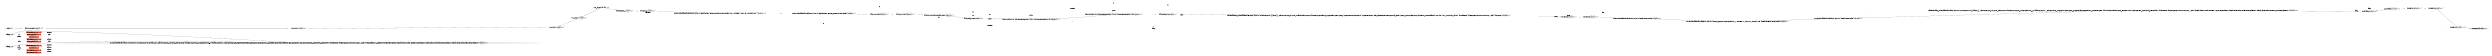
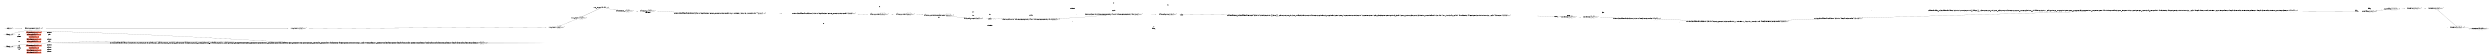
  digraph {
    rankdir=LR
    node [fillcolor=white shape=ellipse style=filled]
    edge [style=solid]
    n1 [fillcolor=tomato label="final String cqName@@@2@@@['0', '1', '0']" shape=box]
    n2 [fillcolor=lightgray label="vm.invoke(new CacheSerializableRunnable(\"Validate CQs\"){@Override public void run2(){LogWriterUtils.getLogWriter().info(\"### Validating CQ. ### \" + cqName)QueryService cqService = nulltry {cqService = getCache().getQueryService()}catch (Exception cqe) CqQuery cQuery = cqService.getCq(cqName)if (cQuery == null) {fail(\"Failed to get CqQuery for CQ : \" + cqName)}CqAttributes cqAttr = cQuery.getCqAttributes()CqListener cqListeners = cqAttr.getCqListeners()CqQueryTestListener listener = (CqQueryTestListener)cqListeners(0(listener.printInfo(false)Object(( cqEvents = listener.getEvents()for (Object o : cqEvents){CqEvent cqEvent = (CqEvent)oObject value = cqEvent.getNewValue()if (!(value instanceof TestObject)) {fail(\"Expected type TestObject, not found in result set. Found type :\" + o.getClass())}}if (listener.getTotalEventCount() != expectedEvents) {listener.waitForTotalEvents(expectedEvents)}assertEquals(\"Total Event Count mismatch\",(expectedEvents),listener.getTotalEventCount())assertEquals(\"Create Event mismatch\",createEvents,listener.getCreateEventCount())assertEquals(\"Update Event mismatch\",updateEvents,listener.getUpdateEventCount())}})@@@3@@@['1', '1', '0']"]
    n3 [label="VM vm2 = host.getVM(2)@@@6@@@['0', '0', '1']"]
    n4 [label="this.closeClient(vm2)@@@142@@@['0', '0', '1']"]
    n5 [label="VM vm3 = host.getVM(3)@@@7@@@['0', '0', '1']"]
    n6 [label="createPool(vm2,poolName,new String((((edu.fdu.CPPDG.tinypdg.pe.ExpressionInfo@17479a,new int((((edu.fdu.CPPDG.tinypdg.pe.ExpressionInfo@17479e,true)@@@33@@@['0', '0', '1']"]
    n7 [label="this.closeClient(vm3)@@@143@@@['0', '0', '1']"]
    n8 [label="final int numberOfEntries = 10@@@8@@@['0', '0', '1']"]
    n9 [label="createPool(vm3,poolName,new String((((edu.fdu.CPPDG.tinypdg.pe.ExpressionInfo@1747a8,new int((((edu.fdu.CPPDG.tinypdg.pe.ExpressionInfo@1747ac,true)@@@38@@@['0', '0', '1']"]
    n10 [label="vm0.invoke(new CacheSerializableRunnable(\"Create cache server\"){public void run2(){Region region = getRootRegion().getSubregion(regionName)for (int i = 0 i < numberOfEntries * 2 i++){region.put(\"key-\" + i,new TestObject(i,\"vmware\"))}assertEquals(numberOfEntries * 3,TestObject.numInstance)}})@@@89@@@['0', '0', '1']"]
    n11 [label="final int queryLimit = 6@@@9@@@['0', '0', '1']"]
    n12 [label="vm0.invoke(new CacheSerializableRunnable(\"Create cache server\"){public void run2(){configAndStartBridgeServer()Region region = getRootRegion().getSubregion(regionName)for (int i = 0 i < numberOfEntries i++){region.put(\"key-\" + i,new TestObject(i,\"vmware\"))}}})@@@10@@@['0', '0', '1']"]
    n13 [label="SerializableRunnable validateCq = new CacheSerializableRunnable(\"Validate CQs\"){public void run2(){LogWriterUtils.getLogWriter().info(\"### Validating CQ. ### \" + cqName)QueryService cqService = nulltry {cqService = getCache().getQueryService()}catch (Exception cqe) CqQuery cQuery = cqService.getCq(cqName)if (cQuery == null) {fail(\"Failed to get CqQuery for CQ : \" + cqName)}CqAttributes cqAttr = cQuery.getCqAttributes()CqListener cqListeners = cqAttr.getCqListeners()final CqQueryTestListener listener = (CqQueryTestListener)cqListeners(0(await().until(null)listener.printInfo(false)Object(( cqEvents = listener.getEvents()for (Object o : cqEvents){CqEvent cqEvent = (CqEvent)oObject value = cqEvent.getNewValue()if (!(value instanceof TestObject)) {fail(\"Expected type TestObject, not found in result set. Found type :\" + o.getClass())}}assertEquals(\"Total Event Count mismatch\",(numberOfEntries * 2 - queryLimit),listener.getTotalEventCount())assertEquals(\"Create Event mismatch\",numberOfEntries,listener.getCreateEventCount())assertEquals(\"Update Event mismatch\",numberOfEntries - queryLimit,listener.getUpdateEventCount())}}@@@107@@@['0', '0', '1']"]
    n14 [label="vm1.invoke(new CacheSerializableRunnable(\"Create cache server\"){public void run2(){assertEquals(0,TestObject.numInstance)}})@@@101@@@['0', '0', '1']"]
    n15 [label="vm1.invoke(new CacheSerializableRunnable(\"Create cache server\"){public void run2(){configAndStartBridgeServer()Region region = getRootRegion().getSubregion(regionName)}})@@@22@@@['0', '0', '1']"]
    n16 [label="vm2.invoke(validateCq)@@@140@@@['0', '0', '1']"]
    n17 [label="vm3.invoke(validateCq)@@@141@@@['0', '0', '1']"]
    n18 [label="vm3.invoke(executeCq)@@@82@@@['0', '0', '1']"]
    n19 [label="vm1.invoke(new CacheSerializableRunnable(\"Create cache server\"){public void run2(){assertEquals(0,TestObject.numInstance)}})@@@83@@@['0', '0', '1']"]
    n20 [label="SerializableRunnable executeCq = new CacheSerializableRunnable(\"Execute queries\"){public void run2(){LogWriterUtils.getLogWriter().info(\"### Create CQ. ###\" + cqName)QueryService qService = nulltry {qService = (PoolManager.find(poolName)).getQueryService()}catch (Exception cqe) CqAttributesFactory cqf = new CqAttributesFactory()CqListener(( cqListeners = {new CqQueryTestListener(LogWriterUtils.getLogWriter())}((CqQueryTestListener)cqListeners(0().cqName = cqNamecqf.initCqListeners(cqListeners)CqAttributes cqa = cqf.create()try {CqQuery cq = qService.newCq(cqName,queryString(3(,cqa)SelectResults sr = cq.executeWithInitialResults()for (Object o : sr.asSet()){Struct s = (Struct)oObject value = s.get(\"value\")if (!(value instanceof TestObject)) {fail(\"Expected type TestObject, not found in result set. Found type :\" + o.getClass())}}}catch (Exception ex) }}@@@44@@@['0', '0', '1']"]
    n21 [label="vm2.invoke(executeCq)@@@81@@@['0', '0', '1']"]
    n22 [fillcolor=tomato label="final int expectedEvents@@@2@@@['1', '0', '0']" shape=box]
    n23 [fillcolor=tomato label="final int expectedEvents@@@2@@@['0', '1', '0']" shape=box]
    n24 [label="final int port0 = vm0.invoke(null)@@@29@@@['0', '0', '1']"]
    n25 [label="final int port1 = vm1.invoke(null)@@@30@@@['0', '0', '1']"]
    n26 [label="this.closeClient(vm1)@@@144@@@['0', '0', '1']"]
    n27 [fillcolor=lightgray label="this.closeClient(vm0)@@@145@@@['0', '0', '1']"]
    n28 [label="final String cqName = \"testCq\"@@@43@@@['0', '0', '1']"]
    n29 [fillcolor=lightgray label="validateCq['0', '1', '0']" shape=diamond]
    n30 [fillcolor=tomato label="VM vm@@@2@@@['1', '1', '0']" shape=box]
    n31 [fillcolor=tomato label="final int updateEvents@@@2@@@['0', '1', '0']" shape=box]
    n32 [fillcolor=tomato label="final int createEvents@@@2@@@['0', '1', '0']" shape=box]
    n33 [fillcolor=tomato label="final String cqName@@@2@@@['1', '0', '0']" shape=box]
    n34 [label="final String host0 = NetworkUtils.getServerHostName(vm0.getHost())@@@31@@@['0', '0', '1']"]
    n35 [label="final String poolName = \"testCqPool\"@@@32@@@['0', '0', '1']"]
    n36 [fillcolor=tomato label="VM vm@@@2@@@['1', '0', '0']" shape=box]
    n37 [fillcolor=tomato label="final int createEvents@@@2@@@['1', '0', '0']" shape=box]
    n38 [fillcolor=lightgray label="testCq['0', '0', '1']" shape=diamond]
    n39 [label="final Host host = Host.getHost(0)@@@3@@@['0', '0', '1']"]
    n40 [label="VM vm0 = host.getVM(0)@@@4@@@['0', '0', '1']"]
    n41 [label="VM vm1 = host.getVM(1)@@@5@@@['0', '0', '1']"]
    n42 [fillcolor=lightgray label="validateCq['1', '0', '0']" shape=diamond]
    n1 -> n2 [label=cqName]
    n3 -> n4 [label=vm2]
    n3 -> n5 [style=bold]
    n3 -> n6 [label=vm2]
    n4 -> n7 [style=bold]
    n5 -> n7 [label=vm3]
    n5 -> n8 [style=bold]
    n5 -> n9 [label=vm3]
    n6 -> n9 [style=bold]
    n7 -> n26 [style=bold]
    n8 -> n10 [label=numberOfEntries]
    n8 -> n11 [style=bold]
    n8 -> n12 [label=numberOfEntries]
    n8 -> n13 [label=numberOfEntries]
    n9 -> n28 [style=bold]
    n10 -> n14 [style=bold]
    n11 -> n12 [style=bold]
    n11 -> n13 [label=queryLimit]
    n12 -> n10 [label=i]
    n12 -> n15 [style=bold]
    n13 -> n16 [style=bold]
    n13 -> n16 [label=validateCq]
    n13 -> n17 [label=validateCq]
    n14 -> n13 [style=bold]
    n15 -> n24 [style=bold]
    n16 -> n17 [style=bold]
    n17 -> n4 [style=bold]
    n18 -> n19 [style=bold]
    n19 -> n10 [style=bold]
    n20 -> n18 [label=executeCq]
    n20 -> n21 [label=executeCq]
    n20 -> n21 [style=bold]
    n21 -> n18 [style=bold]
    n22 -> n2 [label=expectedEvents]
    n23 -> n2 [label=expectedEvents]
    n24 -> n6 [label=port0]
    n24 -> n25 [style=bold]
    n25 -> n9 [label=port1]
    n25 -> n34 [style=bold]
    n26 -> n27 [style=bold]
    n28 -> n13 [label=cqName]
    n28 -> n20 [style=bold]
    n28 -> n20 [label=cqName]
-   n29 -> n1 [label=poolName style=dotted]
+   n29 -> n1 [label=true style=dotted]
    n29 -> n2 [style=bold]
    n29 -> n23 [label=true style=dotted]
    n29 -> n30 [label=true style=dotted]
    n29 -> n31 [label=validateCq style=dotted]
    n29 -> n32 [label=true style=dotted]
    n30 -> n2 [label=updateEvents]
    n31 -> n2 [label=updateEvents]
    n32 -> n2 [label=createEvents]
    n33 -> n2 [label=cqName]
    n34 -> n6 [label=host0]
    n34 -> n9 [label=host0]
    n34 -> n35 [style=bold]
    n35 -> n6 [label=poolName]
    n35 -> n6 [style=bold]
    n35 -> n9 [label=poolName]
    n37 -> n2 [label=createEvents]
    n38 -> n39 [style=bold]
    n39 -> n40 [style=bold]
    n40 -> n27 [label=validateCq]
    n40 -> n41 [style=bold]
    n41 -> n3 [style=bold]
    n41 -> n26 [label=vm1]
    n42 -> n2 [style=bold]
    n42 -> n22 [label=true style=dotted]
    n42 -> n33 [label=true style=dotted]
    n42 -> n36 [label=true style=dotted]
    n42 -> n37 [label=createEvents style=dotted]
  }
